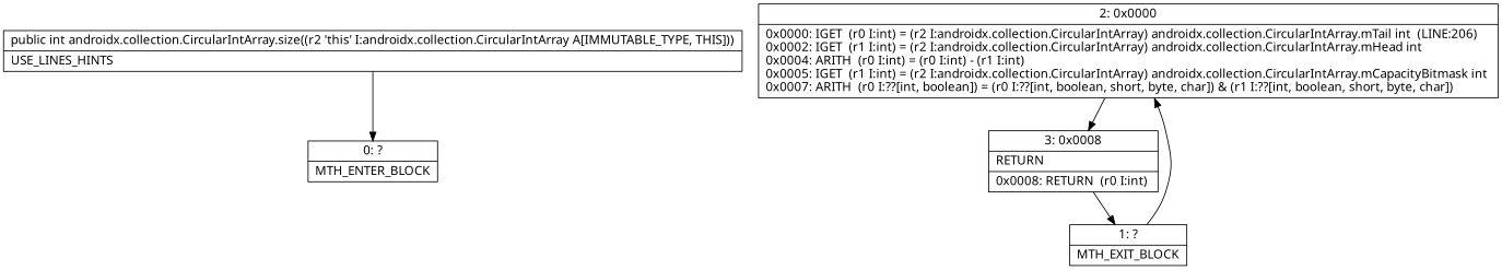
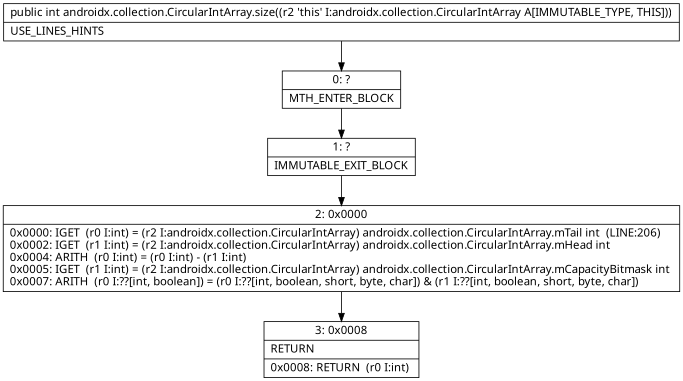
  digraph {
    fontname="Noto Sans"
    node [fontname="Noto Sans" shape=record]
    edge [fontname="Noto Sans"]
    n1 [label="{0\:\ ?|MTH_ENTER_BLOCK\l}"]
    n2 [label="{2\:\ 0x0000|0x0000: IGET  (r0 I:int) = (r2 I:androidx.collection.CircularIntArray) androidx.collection.CircularIntArray.mTail int  (LINE:206)\l0x0002: IGET  (r1 I:int) = (r2 I:androidx.collection.CircularIntArray) androidx.collection.CircularIntArray.mHead int \l0x0004: ARITH  (r0 I:int) = (r0 I:int) \- (r1 I:int) \l0x0005: IGET  (r1 I:int) = (r2 I:androidx.collection.CircularIntArray) androidx.collection.CircularIntArray.mCapacityBitmask int \l0x0007: ARITH  (r0 I:??[int, boolean]) = (r0 I:??[int, boolean, short, byte, char]) & (r1 I:??[int, boolean, short, byte, char]) \l}"]
    n3 [label="{3\:\ 0x0008|RETURN\l|0x0008: RETURN  (r0 I:int) \l}"]
-   n4 [label="{1\:\ ?|MTH_EXIT_BLOCK\l}"]
+   n4 [label="{1\:\ ?|IMMUTABLE_EXIT_BLOCK\l}"]
    n5 [label="{public int androidx.collection.CircularIntArray.size((r2 'this' I:androidx.collection.CircularIntArray A[IMMUTABLE_TYPE, THIS]))  | USE_LINES_HINTS\l}"]
    n2 -> n3
-   n3 -> n4
+   n1 -> n4
    n4 -> n2
    n5 -> n1
  }
